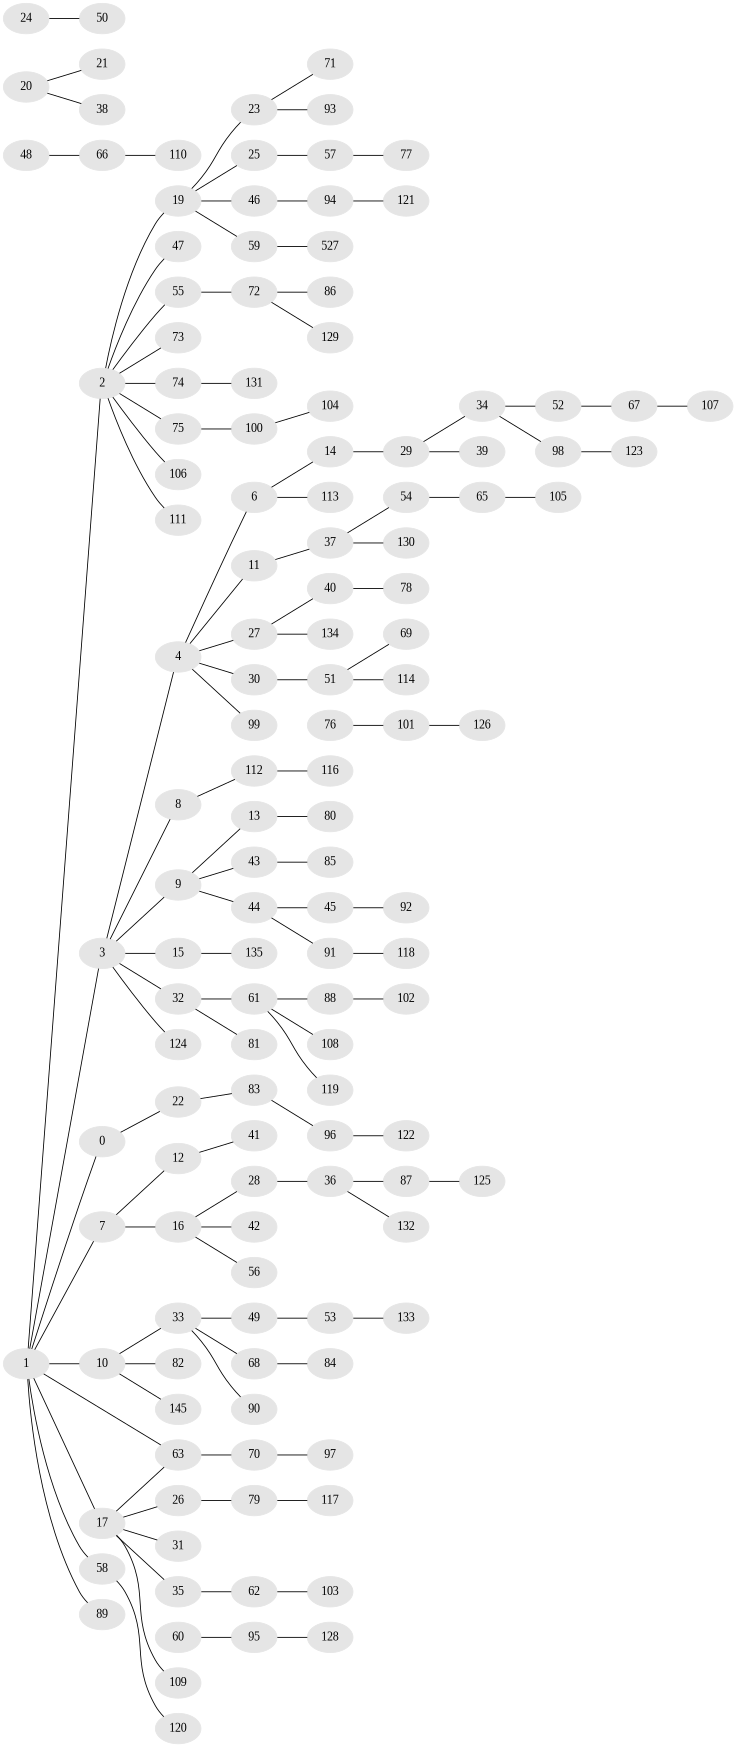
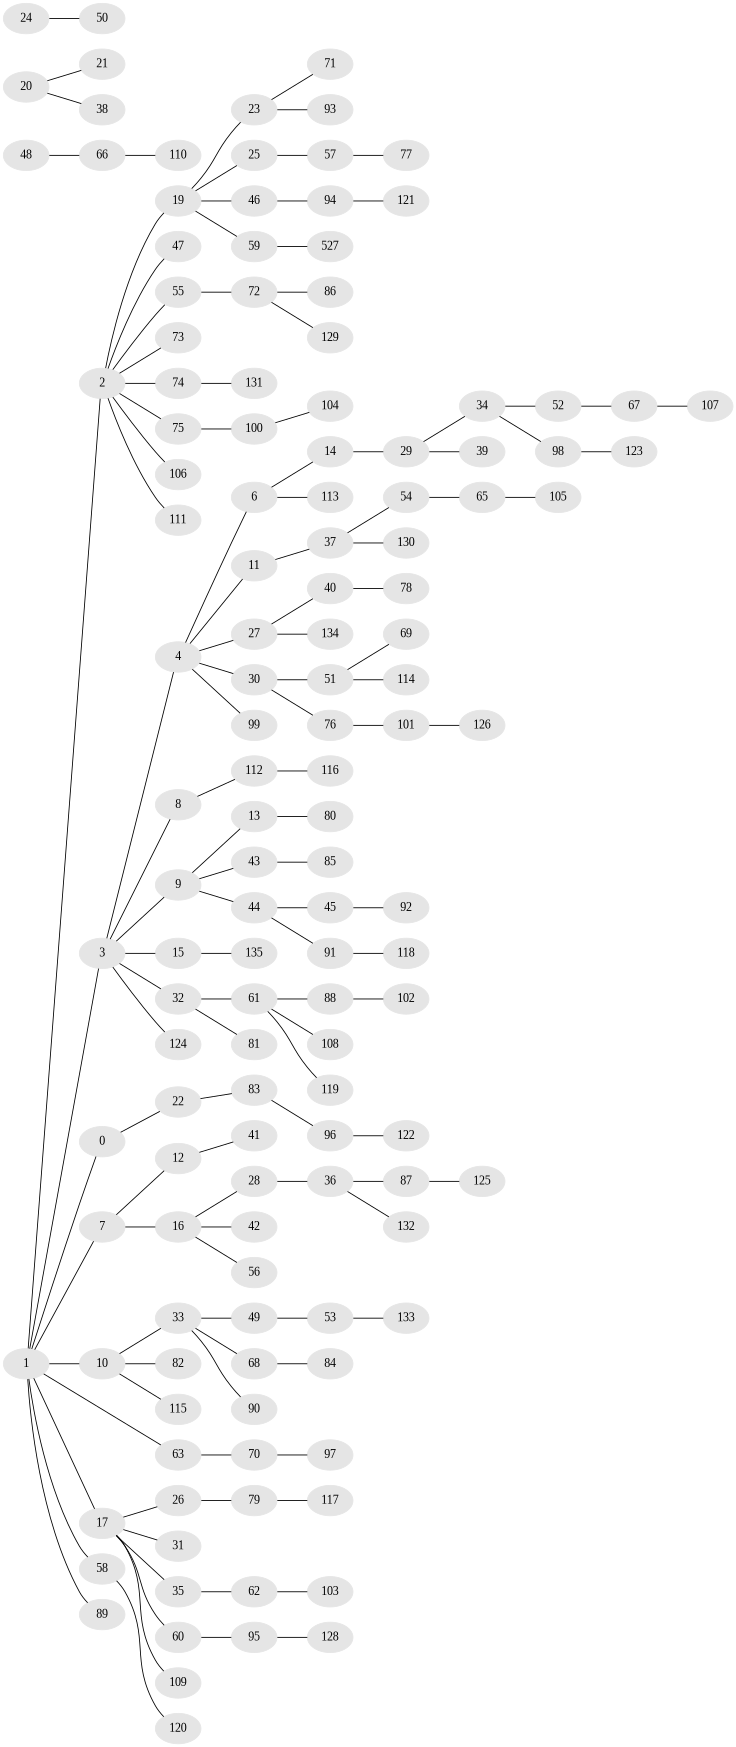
  graph {
    fontname="Liberation Serif"
    rankdir=LR
    node [color=gray90 fontname="Liberation Serif" style=filled]
    edge [fontname="Liberation Serif"]
    1
    2
    3
    n4 [label=0]
    7
    10
    17
    58
    63
    89
    19
    47
    55
    73
    74
    75
    106
    111
    4
    8
    9
    15
    32
    124
    22
    12
    16
    33
    82
-   115 [label=145]
+   115
    26
    31
    35
    60
    109
    120
    70
    23
    25
    46
    59
    72
    131
    100
    6
    11
    27
    30
    99
    112
    13
    43
    44
    135
    61
    81
    14
    113
    37
    40
    134
    51
    76
    83
    29
    41
    28
    42
    56
    116
    80
    85
    45
    91
    49
    68
    90
    54
    130
    48
    66
    34
    39
    36
    20
    21
    38
    79
    62
    95
    24
    50
    71
    93
    57
    94
    n97 [label=527]
    96
    77
    117
    78
    87
    132
    52
    98
    69
    114
    101
    88
    108
    119
    53
    84
    67
    123
    103
    125
    65
    92
    118
    121
    110
    133
    107
    105
    86
    129
    128
    102
    97
    104
    126
    122
    1 -- 2
    1 -- 3
    1 -- n4
    1 -- 7
    1 -- 10
    1 -- 17
    1 -- 58
    1 -- 63
    1 -- 89
    2 -- 19
    2 -- 47
    2 -- 55
    2 -- 73
    2 -- 74
    2 -- 75
    2 -- 106
    2 -- 111
    3 -- 4
    3 -- 8
    3 -- 9
    3 -- 15
    3 -- 32
    3 -- 124
    n4 -- 22
    7 -- 12
    7 -- 16
    10 -- 33
    10 -- 82
    10 -- 115
    17 -- 26
    17 -- 31
    17 -- 35
-   17 -- 63
+   17 -- 60
    17 -- 109
    58 -- 120
    63 -- 70
    19 -- 23
    19 -- 25
    19 -- 46
    19 -- 59
    55 -- 72
    74 -- 131
    75 -- 100
    4 -- 6
    4 -- 11
    4 -- 27
    4 -- 30
    4 -- 99
    8 -- 112
    9 -- 13
    9 -- 43
    9 -- 44
    15 -- 135
    32 -- 61
    32 -- 81
    22 -- 83
    12 -- 41
    16 -- 28
    16 -- 42
    16 -- 56
    33 -- 49
    33 -- 68
    33 -- 90
    26 -- 79
    35 -- 62
    60 -- 95
    70 -- 97
    23 -- 71
    23 -- 93
    25 -- 57
    46 -- 94
    59 -- n97
    72 -- 86
    72 -- 129
    100 -- 104
    6 -- 14
    6 -- 113
    11 -- 37
    27 -- 40
    27 -- 134
    30 -- 51
+   30 -- 76
    112 -- 116
    13 -- 80
    43 -- 85
    44 -- 45
    44 -- 91
    61 -- 88
    61 -- 108
    61 -- 119
    14 -- 29
    37 -- 54
    37 -- 130
    40 -- 78
    51 -- 69
    51 -- 114
    76 -- 101
    83 -- 96
    29 -- 34
    29 -- 39
    28 -- 36
    45 -- 92
    91 -- 118
    49 -- 53
    68 -- 84
    54 -- 65
    48 -- 66
    66 -- 110
    34 -- 52
    34 -- 98
    36 -- 87
    36 -- 132
    20 -- 21
    20 -- 38
    79 -- 117
    62 -- 103
    95 -- 128
    24 -- 50
    57 -- 77
    94 -- 121
    96 -- 122
    87 -- 125
    52 -- 67
    98 -- 123
    101 -- 126
    88 -- 102
    53 -- 133
    67 -- 107
    65 -- 105
  }
